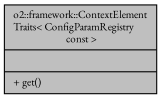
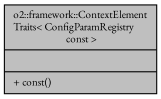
  digraph {
    fontname="EB Garamond"
-   n1 [color=black fillcolor=grey75 fontcolor=black fontname="EB Garamond" fontsize=10 height=0.2 label="{o2::framework::ContextElement\lTraits\< ConfigParamRegistry\l const  \>\n||+ get()\l}" shape=record style=filled width=0.4]
+   n1 [color=black fillcolor=grey75 fontcolor=black fontname="EB Garamond" fontsize=10 height=0.2 label="{o2::framework::ContextElement\lTraits\< ConfigParamRegistry\l const  \>\n||+ const()\l}" shape=record style=filled width=0.4]
  }
